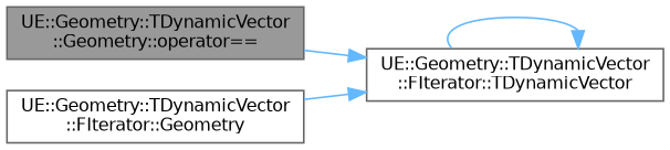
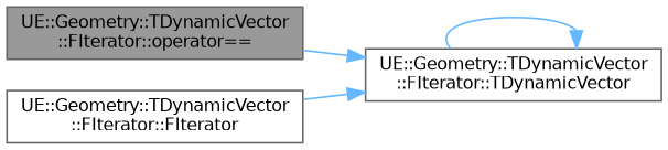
  digraph {
    rankdir=LR
    node [color=grey40 fillcolor=white fontname=Helvetica fontsize=10 shape=box style=filled]
    edge [color=steelblue1 fontname=Helvetica fontsize=10 labelfontname=Helvetica labelfontsize=10 style=solid]
-   n1 [color=gray40 fillcolor=grey60 fontcolor=black height=0.2 label="UE::Geometry::TDynamicVector\l::Geometry::operator==" width=0.4]
+   n1 [color=gray40 fillcolor=grey60 fontcolor=black height=0.2 label="UE::Geometry::TDynamicVector\l::FIterator::operator==" width=0.4]
    n2 [height=0.2 label="UE::Geometry::TDynamicVector\l::FIterator::TDynamicVector" width=0.4]
-   n3 [height=0.2 label="UE::Geometry::TDynamicVector\l::FIterator::Geometry" width=0.4]
+   n3 [height=0.2 label="UE::Geometry::TDynamicVector\l::FIterator::FIterator" width=0.4]
    n1 -> n2
    n2 -> n2
    n3 -> n2
  }
